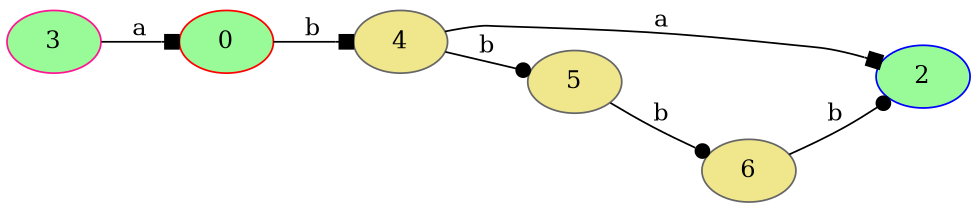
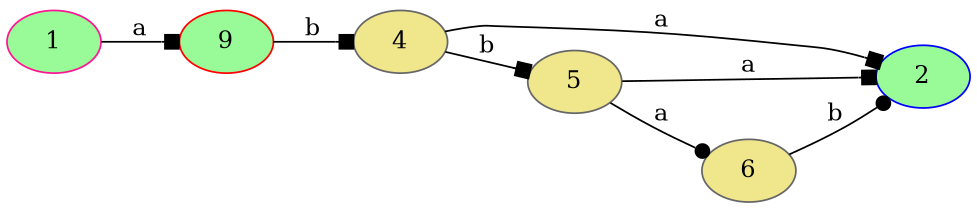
  strict digraph {
    rankdir=LR
    node [color=gray40 fillcolor=palegreen style=filled]
    edge [arrowhead=box]
-   0 [color=red]
+   0 [color=red label=9]
    4 [fillcolor=khaki]
-   1 [color=deeppink label=3]
+   1 [color=deeppink]
    2 [color=blue]
    5 [fillcolor=khaki]
    6 [fillcolor=khaki]
    0 -> 4 [label=b]
    4 -> 2 [label=a]
-   4 -> 5 [arrowhead=dot label=b]
+   4 -> 5 [label=b]
    1 -> 0 [label=a]
-   5 -> 6 [arrowhead=dot label=b]
+   5 -> 2 [label=a]
+   5 -> 6 [arrowhead=dot label=a]
    6 -> 2 [arrowhead=dot label=b]
  }
